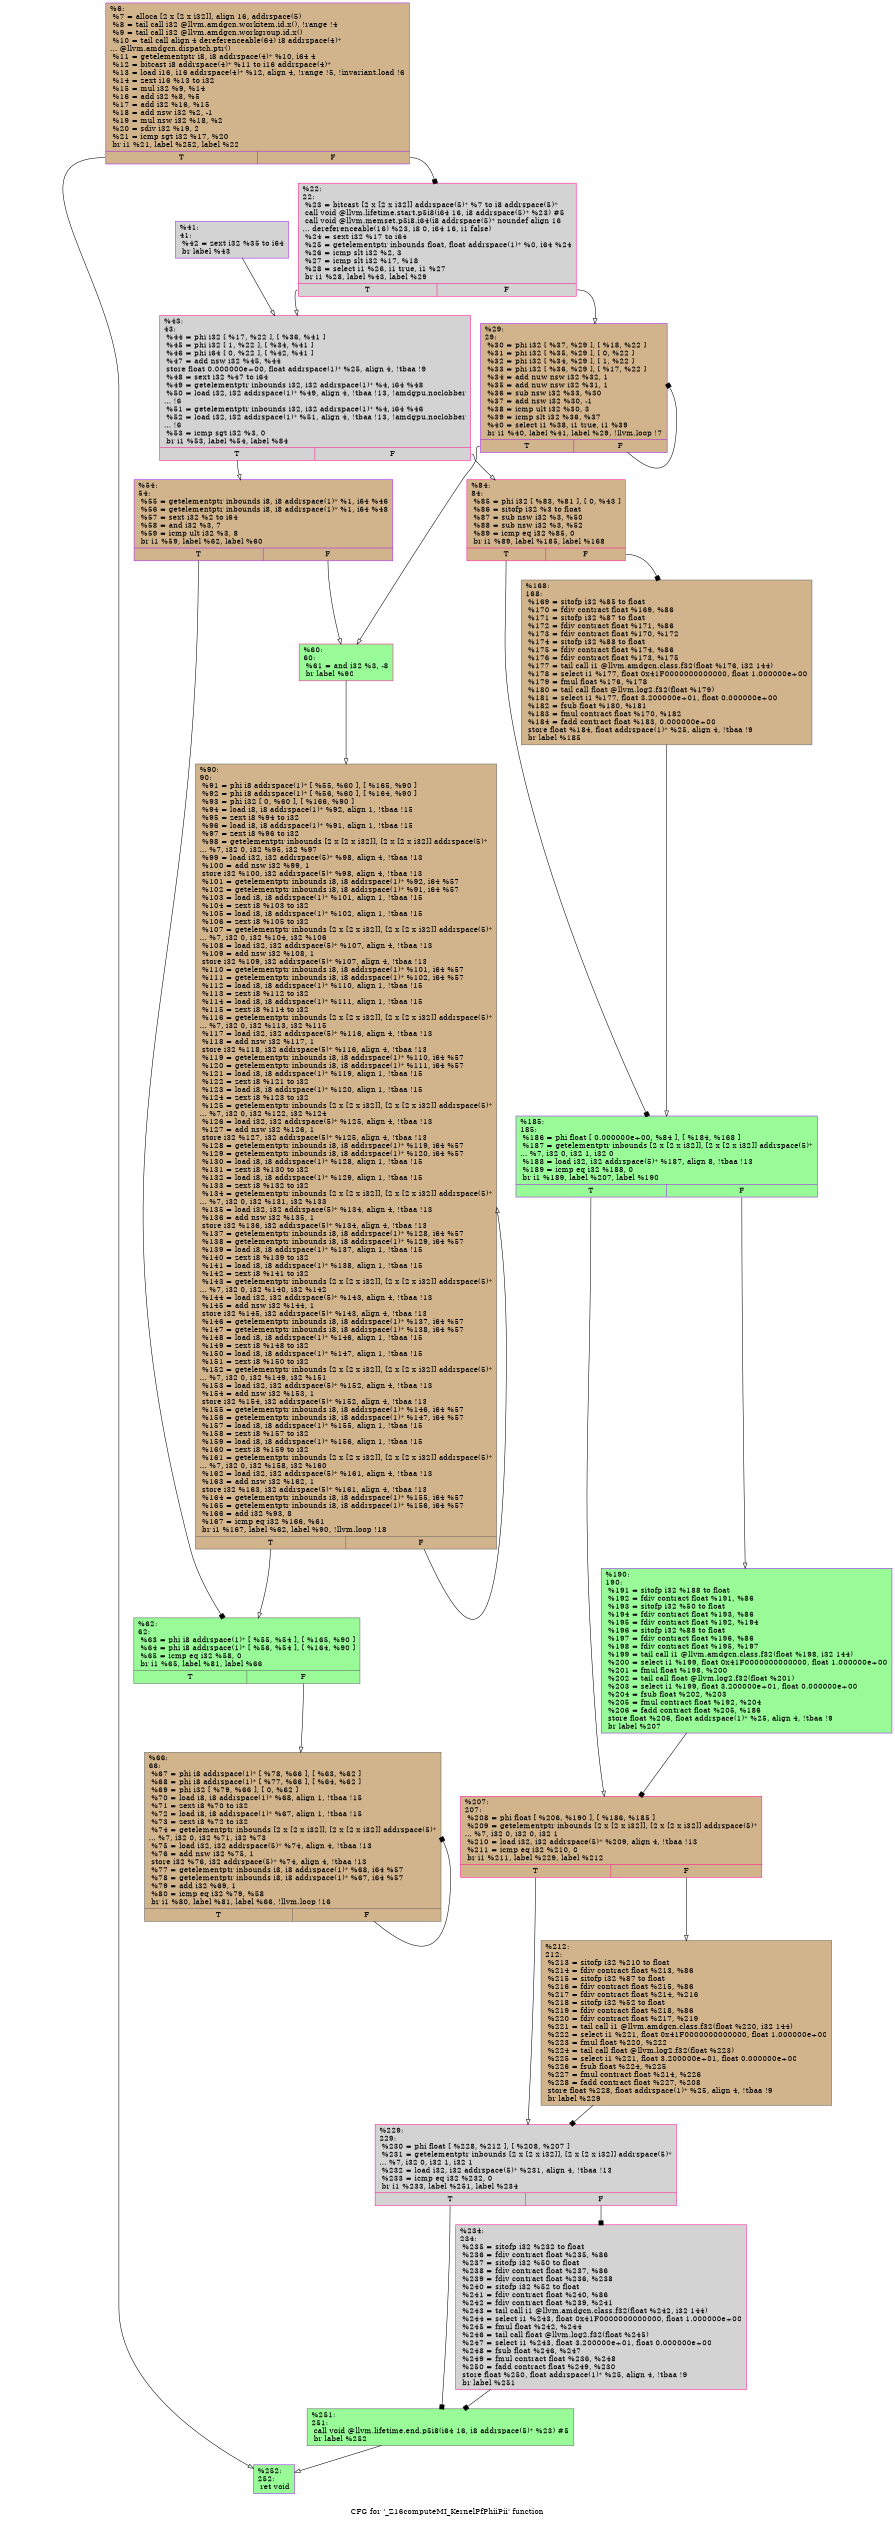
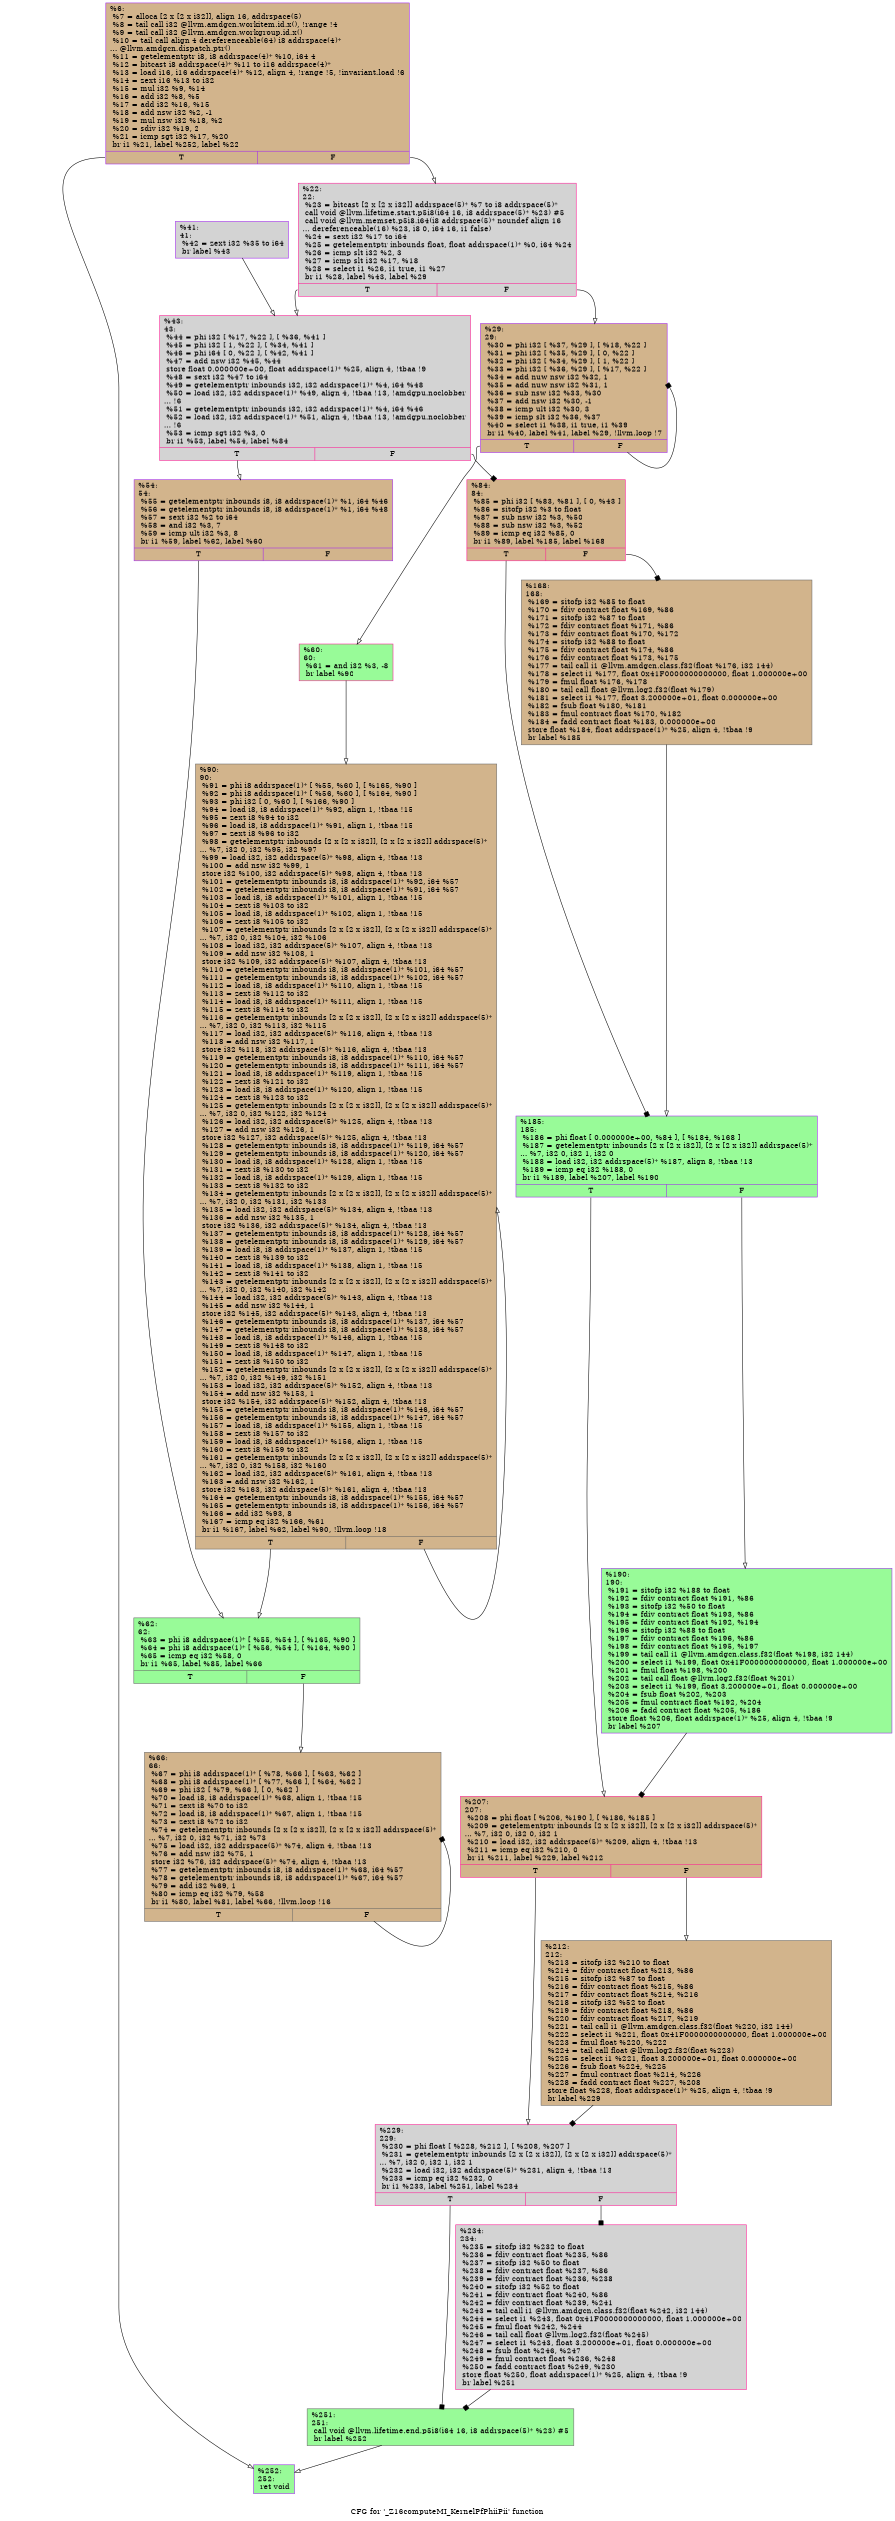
  digraph {
    label="CFG for '_Z16computeMI_KernelPfPhiiPii' function"
    node [color=purple fillcolor=tan shape=record style=filled]
    edge [arrowhead=onormal tailport=s0]
    n1 [label="{%6:\l  %7 = alloca [2 x [2 x i32]], align 16, addrspace(5)\l  %8 = tail call i32 @llvm.amdgcn.workitem.id.x(), !range !4\l  %9 = tail call i32 @llvm.amdgcn.workgroup.id.x()\l  %10 = tail call align 4 dereferenceable(64) i8 addrspace(4)*\l... @llvm.amdgcn.dispatch.ptr()\l  %11 = getelementptr i8, i8 addrspace(4)* %10, i64 4\l  %12 = bitcast i8 addrspace(4)* %11 to i16 addrspace(4)*\l  %13 = load i16, i16 addrspace(4)* %12, align 4, !range !5, !invariant.load !6\l  %14 = zext i16 %13 to i32\l  %15 = mul i32 %9, %14\l  %16 = add i32 %8, %5\l  %17 = add i32 %16, %15\l  %18 = add nsw i32 %2, -1\l  %19 = mul nsw i32 %18, %2\l  %20 = sdiv i32 %19, 2\l  %21 = icmp sgt i32 %17, %20\l  br i1 %21, label %252, label %22\l|{<s0>T|<s1>F}}"]
    n2 [fillcolor=palegreen label="{%252:\l252:                                              \l  ret void\l}"]
    n3 [color=deeppink fillcolor=lightgrey label="{%22:\l22:                                               \l  %23 = bitcast [2 x [2 x i32]] addrspace(5)* %7 to i8 addrspace(5)*\l  call void @llvm.lifetime.start.p5i8(i64 16, i8 addrspace(5)* %23) #5\l  call void @llvm.memset.p5i8.i64(i8 addrspace(5)* noundef align 16\l... dereferenceable(16) %23, i8 0, i64 16, i1 false)\l  %24 = sext i32 %17 to i64\l  %25 = getelementptr inbounds float, float addrspace(1)* %0, i64 %24\l  %26 = icmp slt i32 %2, 3\l  %27 = icmp slt i32 %17, %18\l  %28 = select i1 %26, i1 true, i1 %27\l  br i1 %28, label %43, label %29\l|{<s0>T|<s1>F}}"]
    n4 [color=deeppink fillcolor=lightgrey label="{%43:\l43:                                               \l  %44 = phi i32 [ %17, %22 ], [ %36, %41 ]\l  %45 = phi i32 [ 1, %22 ], [ %34, %41 ]\l  %46 = phi i64 [ 0, %22 ], [ %42, %41 ]\l  %47 = add nsw i32 %45, %44\l  store float 0.000000e+00, float addrspace(1)* %25, align 4, !tbaa !9\l  %48 = sext i32 %47 to i64\l  %49 = getelementptr inbounds i32, i32 addrspace(1)* %4, i64 %48\l  %50 = load i32, i32 addrspace(1)* %49, align 4, !tbaa !13, !amdgpu.noclobber\l... !6\l  %51 = getelementptr inbounds i32, i32 addrspace(1)* %4, i64 %46\l  %52 = load i32, i32 addrspace(1)* %51, align 4, !tbaa !13, !amdgpu.noclobber\l... !6\l  %53 = icmp sgt i32 %3, 0\l  br i1 %53, label %54, label %84\l|{<s0>T|<s1>F}}"]
    n5 [label="{%29:\l29:                                               \l  %30 = phi i32 [ %37, %29 ], [ %18, %22 ]\l  %31 = phi i32 [ %35, %29 ], [ 0, %22 ]\l  %32 = phi i32 [ %34, %29 ], [ 1, %22 ]\l  %33 = phi i32 [ %36, %29 ], [ %17, %22 ]\l  %34 = add nuw nsw i32 %32, 1\l  %35 = add nuw nsw i32 %31, 1\l  %36 = sub nsw i32 %33, %30\l  %37 = add nsw i32 %30, -1\l  %38 = icmp ult i32 %30, 3\l  %39 = icmp slt i32 %36, %37\l  %40 = select i1 %38, i1 true, i1 %39\l  br i1 %40, label %41, label %29, !llvm.loop !7\l|{<s0>T|<s1>F}}"]
    n6 [label="{%54:\l54:                                               \l  %55 = getelementptr inbounds i8, i8 addrspace(1)* %1, i64 %46\l  %56 = getelementptr inbounds i8, i8 addrspace(1)* %1, i64 %48\l  %57 = sext i32 %2 to i64\l  %58 = and i32 %3, 7\l  %59 = icmp ult i32 %3, 8\l  br i1 %59, label %62, label %60\l|{<s0>T|<s1>F}}"]
    n7 [color=deeppink label="{%84:\l84:                                               \l  %85 = phi i32 [ %83, %81 ], [ 0, %43 ]\l  %86 = sitofp i32 %3 to float\l  %87 = sub nsw i32 %3, %50\l  %88 = sub nsw i32 %3, %52\l  %89 = icmp eq i32 %85, 0\l  br i1 %89, label %185, label %168\l|{<s0>T|<s1>F}}"]
    n8 [color=deeppink fillcolor=palegreen label="{%60:\l60:                                               \l  %61 = and i32 %3, -8\l  br label %90\l}"]
-   n9 [color=gray40 fillcolor=palegreen label="{%62:\l62:                                               \l  %63 = phi i8 addrspace(1)* [ %55, %54 ], [ %165, %90 ]\l  %64 = phi i8 addrspace(1)* [ %56, %54 ], [ %164, %90 ]\l  %65 = icmp eq i32 %58, 0\l  br i1 %65, label %81, label %66\l|{<s0>T|<s1>F}}"]
+   n9 [color=gray40 fillcolor=palegreen label="{%62:\l62:                                               \l  %63 = phi i8 addrspace(1)* [ %55, %54 ], [ %165, %90 ]\l  %64 = phi i8 addrspace(1)* [ %56, %54 ], [ %164, %90 ]\l  %65 = icmp eq i32 %58, 0\l  br i1 %65, label %85, label %66\l|{<s0>T|<s1>F}}"]
    n10 [fillcolor=palegreen label="{%185:\l185:                                              \l  %186 = phi float [ 0.000000e+00, %84 ], [ %184, %168 ]\l  %187 = getelementptr inbounds [2 x [2 x i32]], [2 x [2 x i32]] addrspace(5)*\l... %7, i32 0, i32 1, i32 0\l  %188 = load i32, i32 addrspace(5)* %187, align 8, !tbaa !13\l  %189 = icmp eq i32 %188, 0\l  br i1 %189, label %207, label %190\l|{<s0>T|<s1>F}}"]
    n11 [color=gray40 label="{%168:\l168:                                              \l  %169 = sitofp i32 %85 to float\l  %170 = fdiv contract float %169, %86\l  %171 = sitofp i32 %87 to float\l  %172 = fdiv contract float %171, %86\l  %173 = fdiv contract float %170, %172\l  %174 = sitofp i32 %88 to float\l  %175 = fdiv contract float %174, %86\l  %176 = fdiv contract float %173, %175\l  %177 = tail call i1 @llvm.amdgcn.class.f32(float %176, i32 144)\l  %178 = select i1 %177, float 0x41F0000000000000, float 1.000000e+00\l  %179 = fmul float %176, %178\l  %180 = tail call float @llvm.log2.f32(float %179)\l  %181 = select i1 %177, float 3.200000e+01, float 0.000000e+00\l  %182 = fsub float %180, %181\l  %183 = fmul contract float %170, %182\l  %184 = fadd contract float %183, 0.000000e+00\l  store float %184, float addrspace(1)* %25, align 4, !tbaa !9\l  br label %185\l}"]
    n12 [fillcolor=lightgrey label="{%41:\l41:                                               \l  %42 = zext i32 %35 to i64\l  br label %43\l}"]
    n13 [color=gray40 label="{%66:\l66:                                               \l  %67 = phi i8 addrspace(1)* [ %78, %66 ], [ %63, %62 ]\l  %68 = phi i8 addrspace(1)* [ %77, %66 ], [ %64, %62 ]\l  %69 = phi i32 [ %79, %66 ], [ 0, %62 ]\l  %70 = load i8, i8 addrspace(1)* %68, align 1, !tbaa !15\l  %71 = zext i8 %70 to i32\l  %72 = load i8, i8 addrspace(1)* %67, align 1, !tbaa !15\l  %73 = zext i8 %72 to i32\l  %74 = getelementptr inbounds [2 x [2 x i32]], [2 x [2 x i32]] addrspace(5)*\l... %7, i32 0, i32 %71, i32 %73\l  %75 = load i32, i32 addrspace(5)* %74, align 4, !tbaa !13\l  %76 = add nsw i32 %75, 1\l  store i32 %76, i32 addrspace(5)* %74, align 4, !tbaa !13\l  %77 = getelementptr inbounds i8, i8 addrspace(1)* %68, i64 %57\l  %78 = getelementptr inbounds i8, i8 addrspace(1)* %67, i64 %57\l  %79 = add i32 %69, 1\l  %80 = icmp eq i32 %79, %58\l  br i1 %80, label %81, label %66, !llvm.loop !16\l|{<s0>T|<s1>F}}"]
    n14 [color=gray40 label="{%90:\l90:                                               \l  %91 = phi i8 addrspace(1)* [ %55, %60 ], [ %165, %90 ]\l  %92 = phi i8 addrspace(1)* [ %56, %60 ], [ %164, %90 ]\l  %93 = phi i32 [ 0, %60 ], [ %166, %90 ]\l  %94 = load i8, i8 addrspace(1)* %92, align 1, !tbaa !15\l  %95 = zext i8 %94 to i32\l  %96 = load i8, i8 addrspace(1)* %91, align 1, !tbaa !15\l  %97 = zext i8 %96 to i32\l  %98 = getelementptr inbounds [2 x [2 x i32]], [2 x [2 x i32]] addrspace(5)*\l... %7, i32 0, i32 %95, i32 %97\l  %99 = load i32, i32 addrspace(5)* %98, align 4, !tbaa !13\l  %100 = add nsw i32 %99, 1\l  store i32 %100, i32 addrspace(5)* %98, align 4, !tbaa !13\l  %101 = getelementptr inbounds i8, i8 addrspace(1)* %92, i64 %57\l  %102 = getelementptr inbounds i8, i8 addrspace(1)* %91, i64 %57\l  %103 = load i8, i8 addrspace(1)* %101, align 1, !tbaa !15\l  %104 = zext i8 %103 to i32\l  %105 = load i8, i8 addrspace(1)* %102, align 1, !tbaa !15\l  %106 = zext i8 %105 to i32\l  %107 = getelementptr inbounds [2 x [2 x i32]], [2 x [2 x i32]] addrspace(5)*\l... %7, i32 0, i32 %104, i32 %106\l  %108 = load i32, i32 addrspace(5)* %107, align 4, !tbaa !13\l  %109 = add nsw i32 %108, 1\l  store i32 %109, i32 addrspace(5)* %107, align 4, !tbaa !13\l  %110 = getelementptr inbounds i8, i8 addrspace(1)* %101, i64 %57\l  %111 = getelementptr inbounds i8, i8 addrspace(1)* %102, i64 %57\l  %112 = load i8, i8 addrspace(1)* %110, align 1, !tbaa !15\l  %113 = zext i8 %112 to i32\l  %114 = load i8, i8 addrspace(1)* %111, align 1, !tbaa !15\l  %115 = zext i8 %114 to i32\l  %116 = getelementptr inbounds [2 x [2 x i32]], [2 x [2 x i32]] addrspace(5)*\l... %7, i32 0, i32 %113, i32 %115\l  %117 = load i32, i32 addrspace(5)* %116, align 4, !tbaa !13\l  %118 = add nsw i32 %117, 1\l  store i32 %118, i32 addrspace(5)* %116, align 4, !tbaa !13\l  %119 = getelementptr inbounds i8, i8 addrspace(1)* %110, i64 %57\l  %120 = getelementptr inbounds i8, i8 addrspace(1)* %111, i64 %57\l  %121 = load i8, i8 addrspace(1)* %119, align 1, !tbaa !15\l  %122 = zext i8 %121 to i32\l  %123 = load i8, i8 addrspace(1)* %120, align 1, !tbaa !15\l  %124 = zext i8 %123 to i32\l  %125 = getelementptr inbounds [2 x [2 x i32]], [2 x [2 x i32]] addrspace(5)*\l... %7, i32 0, i32 %122, i32 %124\l  %126 = load i32, i32 addrspace(5)* %125, align 4, !tbaa !13\l  %127 = add nsw i32 %126, 1\l  store i32 %127, i32 addrspace(5)* %125, align 4, !tbaa !13\l  %128 = getelementptr inbounds i8, i8 addrspace(1)* %119, i64 %57\l  %129 = getelementptr inbounds i8, i8 addrspace(1)* %120, i64 %57\l  %130 = load i8, i8 addrspace(1)* %128, align 1, !tbaa !15\l  %131 = zext i8 %130 to i32\l  %132 = load i8, i8 addrspace(1)* %129, align 1, !tbaa !15\l  %133 = zext i8 %132 to i32\l  %134 = getelementptr inbounds [2 x [2 x i32]], [2 x [2 x i32]] addrspace(5)*\l... %7, i32 0, i32 %131, i32 %133\l  %135 = load i32, i32 addrspace(5)* %134, align 4, !tbaa !13\l  %136 = add nsw i32 %135, 1\l  store i32 %136, i32 addrspace(5)* %134, align 4, !tbaa !13\l  %137 = getelementptr inbounds i8, i8 addrspace(1)* %128, i64 %57\l  %138 = getelementptr inbounds i8, i8 addrspace(1)* %129, i64 %57\l  %139 = load i8, i8 addrspace(1)* %137, align 1, !tbaa !15\l  %140 = zext i8 %139 to i32\l  %141 = load i8, i8 addrspace(1)* %138, align 1, !tbaa !15\l  %142 = zext i8 %141 to i32\l  %143 = getelementptr inbounds [2 x [2 x i32]], [2 x [2 x i32]] addrspace(5)*\l... %7, i32 0, i32 %140, i32 %142\l  %144 = load i32, i32 addrspace(5)* %143, align 4, !tbaa !13\l  %145 = add nsw i32 %144, 1\l  store i32 %145, i32 addrspace(5)* %143, align 4, !tbaa !13\l  %146 = getelementptr inbounds i8, i8 addrspace(1)* %137, i64 %57\l  %147 = getelementptr inbounds i8, i8 addrspace(1)* %138, i64 %57\l  %148 = load i8, i8 addrspace(1)* %146, align 1, !tbaa !15\l  %149 = zext i8 %148 to i32\l  %150 = load i8, i8 addrspace(1)* %147, align 1, !tbaa !15\l  %151 = zext i8 %150 to i32\l  %152 = getelementptr inbounds [2 x [2 x i32]], [2 x [2 x i32]] addrspace(5)*\l... %7, i32 0, i32 %149, i32 %151\l  %153 = load i32, i32 addrspace(5)* %152, align 4, !tbaa !13\l  %154 = add nsw i32 %153, 1\l  store i32 %154, i32 addrspace(5)* %152, align 4, !tbaa !13\l  %155 = getelementptr inbounds i8, i8 addrspace(1)* %146, i64 %57\l  %156 = getelementptr inbounds i8, i8 addrspace(1)* %147, i64 %57\l  %157 = load i8, i8 addrspace(1)* %155, align 1, !tbaa !15\l  %158 = zext i8 %157 to i32\l  %159 = load i8, i8 addrspace(1)* %156, align 1, !tbaa !15\l  %160 = zext i8 %159 to i32\l  %161 = getelementptr inbounds [2 x [2 x i32]], [2 x [2 x i32]] addrspace(5)*\l... %7, i32 0, i32 %158, i32 %160\l  %162 = load i32, i32 addrspace(5)* %161, align 4, !tbaa !13\l  %163 = add nsw i32 %162, 1\l  store i32 %163, i32 addrspace(5)* %161, align 4, !tbaa !13\l  %164 = getelementptr inbounds i8, i8 addrspace(1)* %155, i64 %57\l  %165 = getelementptr inbounds i8, i8 addrspace(1)* %156, i64 %57\l  %166 = add i32 %93, 8\l  %167 = icmp eq i32 %166, %61\l  br i1 %167, label %62, label %90, !llvm.loop !18\l|{<s0>T|<s1>F}}"]
    n15 [color=deeppink label="{%207:\l207:                                              \l  %208 = phi float [ %206, %190 ], [ %186, %185 ]\l  %209 = getelementptr inbounds [2 x [2 x i32]], [2 x [2 x i32]] addrspace(5)*\l... %7, i32 0, i32 0, i32 1\l  %210 = load i32, i32 addrspace(5)* %209, align 4, !tbaa !13\l  %211 = icmp eq i32 %210, 0\l  br i1 %211, label %229, label %212\l|{<s0>T|<s1>F}}"]
    n16 [fillcolor=palegreen label="{%190:\l190:                                              \l  %191 = sitofp i32 %188 to float\l  %192 = fdiv contract float %191, %86\l  %193 = sitofp i32 %50 to float\l  %194 = fdiv contract float %193, %86\l  %195 = fdiv contract float %192, %194\l  %196 = sitofp i32 %88 to float\l  %197 = fdiv contract float %196, %86\l  %198 = fdiv contract float %195, %197\l  %199 = tail call i1 @llvm.amdgcn.class.f32(float %198, i32 144)\l  %200 = select i1 %199, float 0x41F0000000000000, float 1.000000e+00\l  %201 = fmul float %198, %200\l  %202 = tail call float @llvm.log2.f32(float %201)\l  %203 = select i1 %199, float 3.200000e+01, float 0.000000e+00\l  %204 = fsub float %202, %203\l  %205 = fmul contract float %192, %204\l  %206 = fadd contract float %205, %186\l  store float %206, float addrspace(1)* %25, align 4, !tbaa !9\l  br label %207\l}"]
    n17 [color=deeppink fillcolor=lightgrey label="{%229:\l229:                                              \l  %230 = phi float [ %228, %212 ], [ %208, %207 ]\l  %231 = getelementptr inbounds [2 x [2 x i32]], [2 x [2 x i32]] addrspace(5)*\l... %7, i32 0, i32 1, i32 1\l  %232 = load i32, i32 addrspace(5)* %231, align 4, !tbaa !13\l  %233 = icmp eq i32 %232, 0\l  br i1 %233, label %251, label %234\l|{<s0>T|<s1>F}}"]
    n18 [color=gray40 label="{%212:\l212:                                              \l  %213 = sitofp i32 %210 to float\l  %214 = fdiv contract float %213, %86\l  %215 = sitofp i32 %87 to float\l  %216 = fdiv contract float %215, %86\l  %217 = fdiv contract float %214, %216\l  %218 = sitofp i32 %52 to float\l  %219 = fdiv contract float %218, %86\l  %220 = fdiv contract float %217, %219\l  %221 = tail call i1 @llvm.amdgcn.class.f32(float %220, i32 144)\l  %222 = select i1 %221, float 0x41F0000000000000, float 1.000000e+00\l  %223 = fmul float %220, %222\l  %224 = tail call float @llvm.log2.f32(float %223)\l  %225 = select i1 %221, float 3.200000e+01, float 0.000000e+00\l  %226 = fsub float %224, %225\l  %227 = fmul contract float %214, %226\l  %228 = fadd contract float %227, %208\l  store float %228, float addrspace(1)* %25, align 4, !tbaa !9\l  br label %229\l}"]
    n19 [color=gray40 fillcolor=palegreen label="{%251:\l251:                                              \l  call void @llvm.lifetime.end.p5i8(i64 16, i8 addrspace(5)* %23) #5\l  br label %252\l}"]
    n20 [color=deeppink fillcolor=lightgrey label="{%234:\l234:                                              \l  %235 = sitofp i32 %232 to float\l  %236 = fdiv contract float %235, %86\l  %237 = sitofp i32 %50 to float\l  %238 = fdiv contract float %237, %86\l  %239 = fdiv contract float %236, %238\l  %240 = sitofp i32 %52 to float\l  %241 = fdiv contract float %240, %86\l  %242 = fdiv contract float %239, %241\l  %243 = tail call i1 @llvm.amdgcn.class.f32(float %242, i32 144)\l  %244 = select i1 %243, float 0x41F0000000000000, float 1.000000e+00\l  %245 = fmul float %242, %244\l  %246 = tail call float @llvm.log2.f32(float %245)\l  %247 = select i1 %243, float 3.200000e+01, float 0.000000e+00\l  %248 = fsub float %246, %247\l  %249 = fmul contract float %236, %248\l  %250 = fadd contract float %249, %230\l  store float %250, float addrspace(1)* %25, align 4, !tbaa !9\l  br label %251\l}"]
    n1 -> n2
-   n1 -> n3 [arrowhead=box tailport=s1]
+   n1 -> n3 [tailport=s1]
    n3 -> n4
    n3 -> n5 [tailport=s1]
    n4 -> n6
-   n4 -> n7 [tailport=s1]
+   n4 -> n7 [arrowhead=box tailport=s1]
    n5 -> n5 [arrowhead=box tailport=s1]
    n5 -> n8
-   n6 -> n8 [tailport=s1]
-   n6 -> n9 [arrowhead=box]
+   n6 -> n9
    n7 -> n10 [arrowhead=box]
    n7 -> n11 [arrowhead=box tailport=s1]
    n8 -> n14
    n9 -> n13 [tailport=s1]
    n10 -> n15
    n10 -> n16 [tailport=s1]
    n11 -> n10
    n12 -> n4
    n13 -> n13 [arrowhead=box tailport=s1]
    n14 -> n9
    n14 -> n14 [tailport=s1]
    n15 -> n17
    n15 -> n18 [tailport=s1]
    n16 -> n15 [arrowhead=box]
    n17 -> n19 [arrowhead=box]
    n17 -> n20 [arrowhead=box tailport=s1]
    n18 -> n17 [arrowhead=box]
    n19 -> n2
    n20 -> n19 [arrowhead=box]
  }
